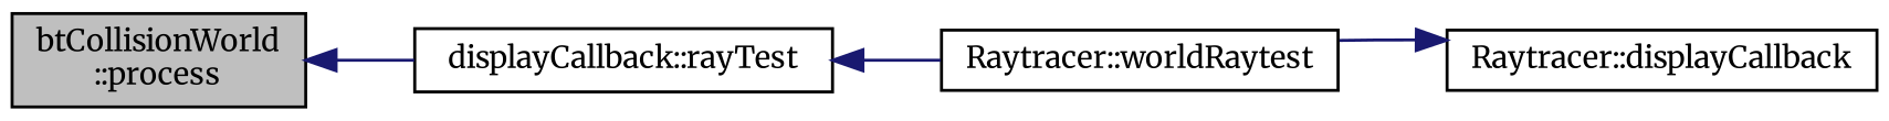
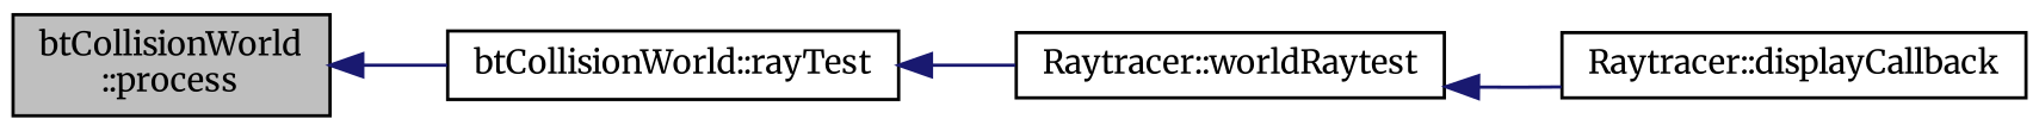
  digraph {
    fontname=Merriweather
    rankdir=LR
    node [color=black fillcolor=white fontname=Merriweather fontsize=10 shape=record style=filled]
    edge [color=midnightblue dir=back fontname=Merriweather fontsize=10 labelfontname=Helvetica labelfontsize=10 style=solid]
    n1 [fillcolor=grey75 fontcolor=black height=0.2 label="btCollisionWorld\l::process" width=0.4]
-   n2 [height=0.2 label="displayCallback::rayTest" width=0.4]
+   n2 [height=0.2 label="btCollisionWorld::rayTest" width=0.4]
    n3 [height=0.2 label="Raytracer::worldRaytest" width=0.4]
    n4 [height=0.2 label="Raytracer::displayCallback" width=0.4]
    n1 -> n2
    n2 -> n3
-   n4 -> n3
+   n3 -> n4
  }
